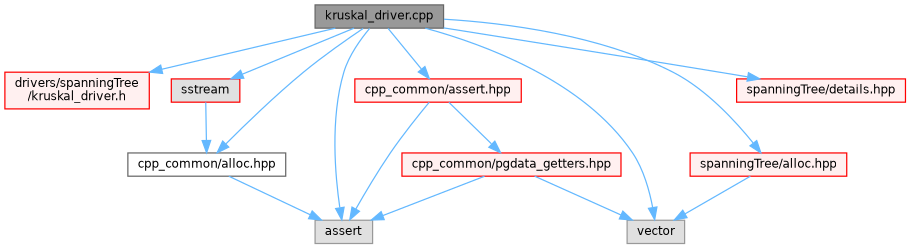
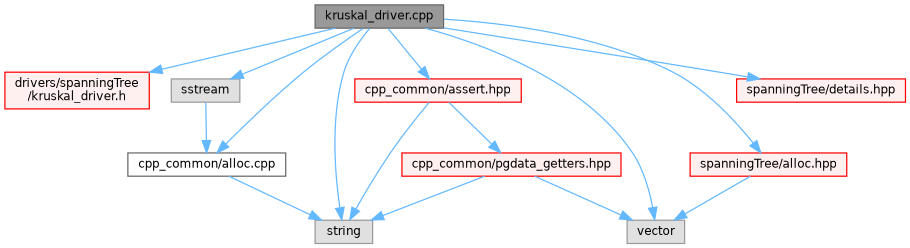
  digraph {
    node [color=red fillcolor="#FFF0F0" fontname=Helvetica fontsize=10 shape=box style=filled]
    edge [color=steelblue1 fontname=Helvetica fontsize=10 labelfontname=Helvetica labelfontsize=10 style=solid]
    n1 [color=gray40 fillcolor=grey60 fontcolor=black height=0.2 label="kruskal_driver.cpp" width=0.4]
    n2 [height=0.2 label="drivers/spanningTree\l/kruskal_driver.h" width=0.4]
-   n3 [fillcolor="#E0E0E0" height=0.2 label=sstream width=0.4]
+   n3 [color=grey60 fillcolor="#E0E0E0" height=0.2 label=sstream width=0.4]
    n4 [color=grey60 fillcolor="#E0E0E0" height=0.2 label=vector width=0.4]
-   n5 [color=grey60 fillcolor="#E0E0E0" height=0.2 label=assert width=0.4]
-   n6 [color=grey40 fillcolor=white height=0.2 label="cpp_common/alloc.hpp" width=0.4]
+   n5 [color=grey60 fillcolor="#E0E0E0" height=0.2 label=string width=0.4]
+   n6 [color=grey40 fillcolor=white height=0.2 label="cpp_common/alloc.cpp" width=0.4]
    n7 [height=0.2 label="cpp_common/assert.hpp" width=0.4]
    n8 [height=0.2 label="spanningTree/alloc.hpp" width=0.4]
    n9 [height=0.2 label="spanningTree/details.hpp" width=0.4]
    n10 [height=0.2 label="cpp_common/pgdata_getters.hpp" width=0.4]
    n1 -> n2
    n1 -> n3
    n1 -> n4
    n1 -> n5
    n1 -> n6
    n1 -> n7
    n1 -> n8
    n1 -> n9
    n3 -> n6
    n6 -> n5
    n7 -> n5
    n7 -> n10
    n8 -> n4
    n10 -> n4
    n10 -> n5
  }
